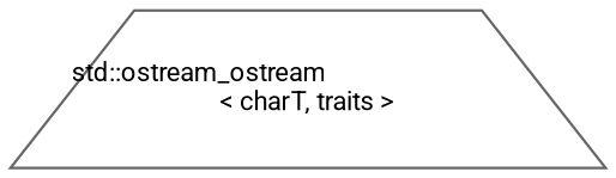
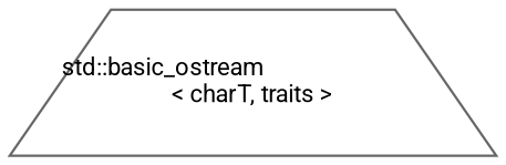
  digraph {
    rankdir=LR
    fontname=Roboto
-   n1 [color=grey40 fillcolor=white fontname=Roboto fontsize=10 height=0.2 label="std::ostream_ostream\l\< charT, traits \>" shape=trapezium style=filled width=0.4]
+   n1 [color=grey40 fillcolor=white fontname=Roboto fontsize=10 height=0.2 label="std::basic_ostream\l\< charT, traits \>" shape=trapezium style=filled width=0.4]
  }
